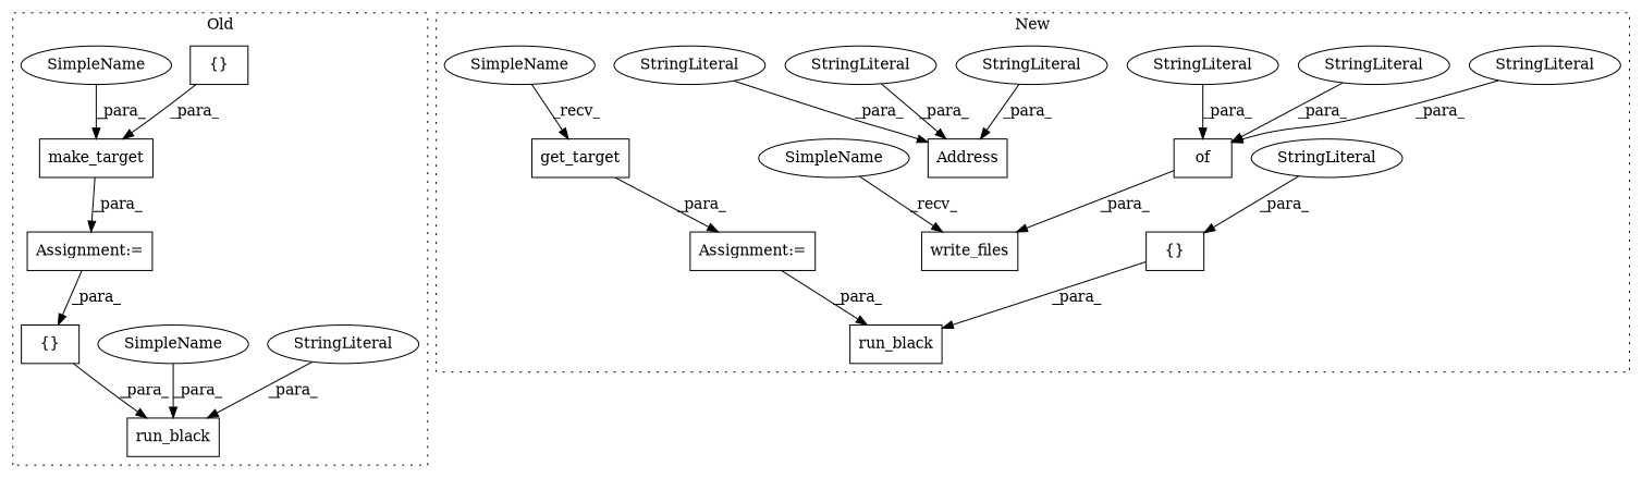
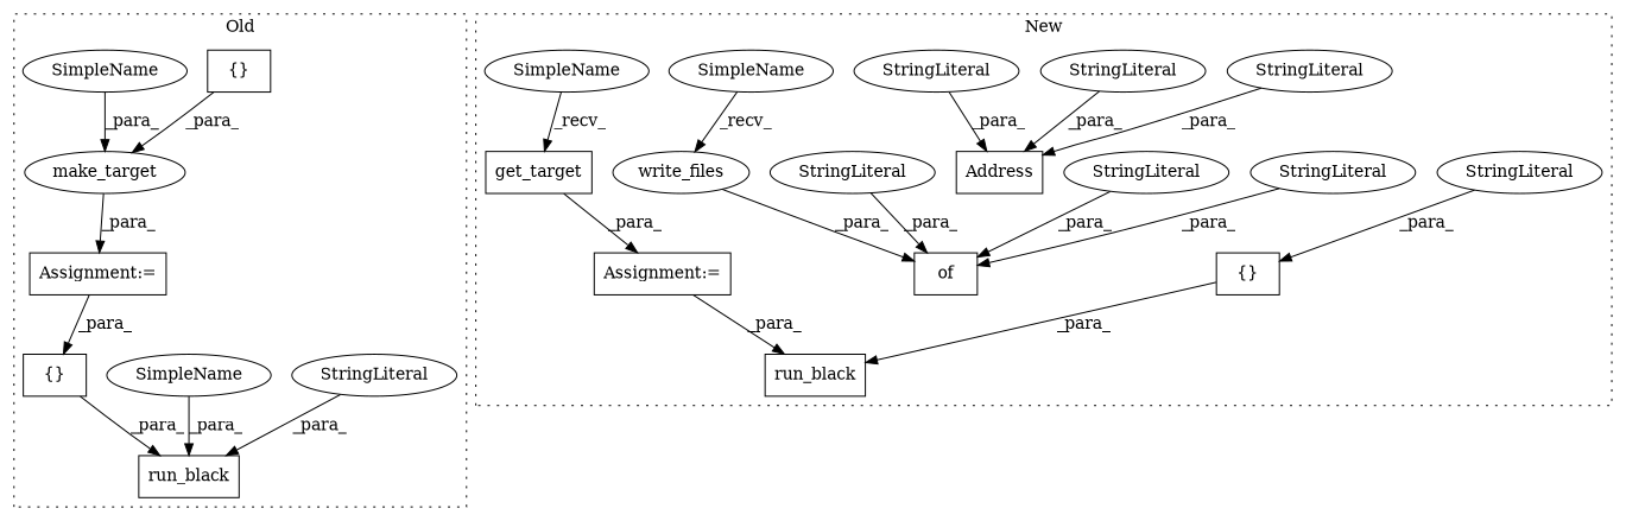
  digraph {
    node [a=45 l=11 shape=box]
-   n1 [a=32 l="12,1" label=make_target s="6391,6445"]
+   n1 [a=32 l="12,1" label=make_target s="6391,6445" shape=ellipse]
    n2 [a=4 l="1,1" label="{}" s="6424,6444"]
    n3 [a=7 l=1 label="Assignment:=" s=6390]
    n4 [a=4 l="1,1" label="{}" s="6525,6532"]
    n5 [a=32 l="10,1" label=run_black s="6494,6586"]
    n6 [l=52 label=StringLiteral s=6534 shape=ellipse]
    n7 [a=42 label=SimpleName s=6504 shape=ellipse]
    n8 [a=42 label=SimpleName s=6403 shape=ellipse]
    n9 [a=4 l="1,1" label="{}" s="5831,5863"]
    n10 [l=31 label=StringLiteral s=5832 shape=ellipse]
    n11 [a=32 l="10,1" label=run_black s="5782,5864"]
-   n12 [a=32 l="12,1" label=write_files s="5528,5677"]
+   n12 [a=32 l="12,1" label=write_files s="5528,5677" shape=ellipse]
    n13 [a=32 l="8,1" label=Address s="5711,5732"]
    n14 [a=32 l="3,1" label=of s="5544,5676"]
    n15 [a=32 l="11,1" label=get_target s="5700,5733"]
    n16 [l=52 label=StringLiteral s=5589 shape=ellipse]
    n17 [a=7 l=1 label="Assignment:=" s=5687]
    n18 [l=16 label=StringLiteral s=5572 shape=ellipse]
    n19 [l=3 label=StringLiteral s=5722 shape=ellipse]
    n20 [l=2 label=StringLiteral s=5719 shape=ellipse]
    n21 [l=6 label=StringLiteral s=5726 shape=ellipse]
    n22 [l=7 label=StringLiteral s=5642 shape=ellipse]
    n23 [a=42 label=SimpleName s=5516 shape=ellipse]
    n24 [a=42 label=SimpleName s=5688 shape=ellipse]
    subgraph cluster_1 {
      label=Old
      style=dotted
      n1
      n2
      n3
      n4
      n5
      n6
      n7
      n8
    }
    subgraph cluster_2 {
      label=New
      style=dotted
      n9
      n10
      n11
      n12
      n13
      n14
      n15
      n16
      n17
      n18
      n19
      n20
      n21
      n22
      n23
      n24
    }
    n1 -> n3 [label=_para_]
    n2 -> n1 [label=_para_]
    n3 -> n4 [label=_para_]
    n4 -> n5 [label=_para_]
    n6 -> n5 [label=_para_]
    n7 -> n5 [label=_para_]
    n8 -> n1 [label=_para_]
    n9 -> n11 [label=_para_]
    n10 -> n9 [label=_para_]
-   n14 -> n12 [label=_para_]
+   n12 -> n14 [label=_para_]
    n15 -> n17 [label=_para_]
    n16 -> n14 [label=_para_]
    n17 -> n11 [label=_para_]
    n18 -> n14 [label=_para_]
    n19 -> n13 [label=_para_]
    n20 -> n13 [label=_para_]
    n21 -> n13 [label=_para_]
    n22 -> n14 [label=_para_]
    n23 -> n12 [label=_recv_]
    n24 -> n15 [label=_recv_]
  }
